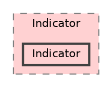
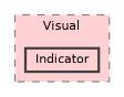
  digraph {
    compound=true
    n1 [color=grey25 fillcolor="#ffd1d2" fontname=Helvetica fontsize=10 height=0.2 label=Indicator shape=box style="filled,bold" width=0.4]
    subgraph cluster_1 {
      bgcolor="#ffd1d2"
      fontname=Helvetica
      fontsize=10
-     label=Indicator
+     label=Visual
      pencolor=grey50
      style="filled,dashed"
      n1
    }
  }
